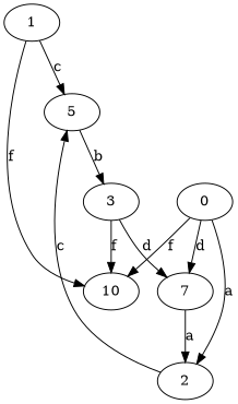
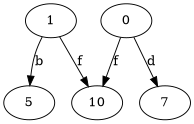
  strict digraph {
    1
    5
    10
-   3
-   2
    7
    0
-   1 -> 5 [label=c]
+   1 -> 5 [label=b]
    1 -> 10 [label=f]
-   5 -> 3 [label=b]
-   3 -> 10 [label=f]
-   3 -> 7 [label=d]
-   2 -> 5 [label=c]
-   7 -> 2 [label=a]
    0 -> 10 [label=f]
-   0 -> 2 [label=a]
    0 -> 7 [label=d]
  }
